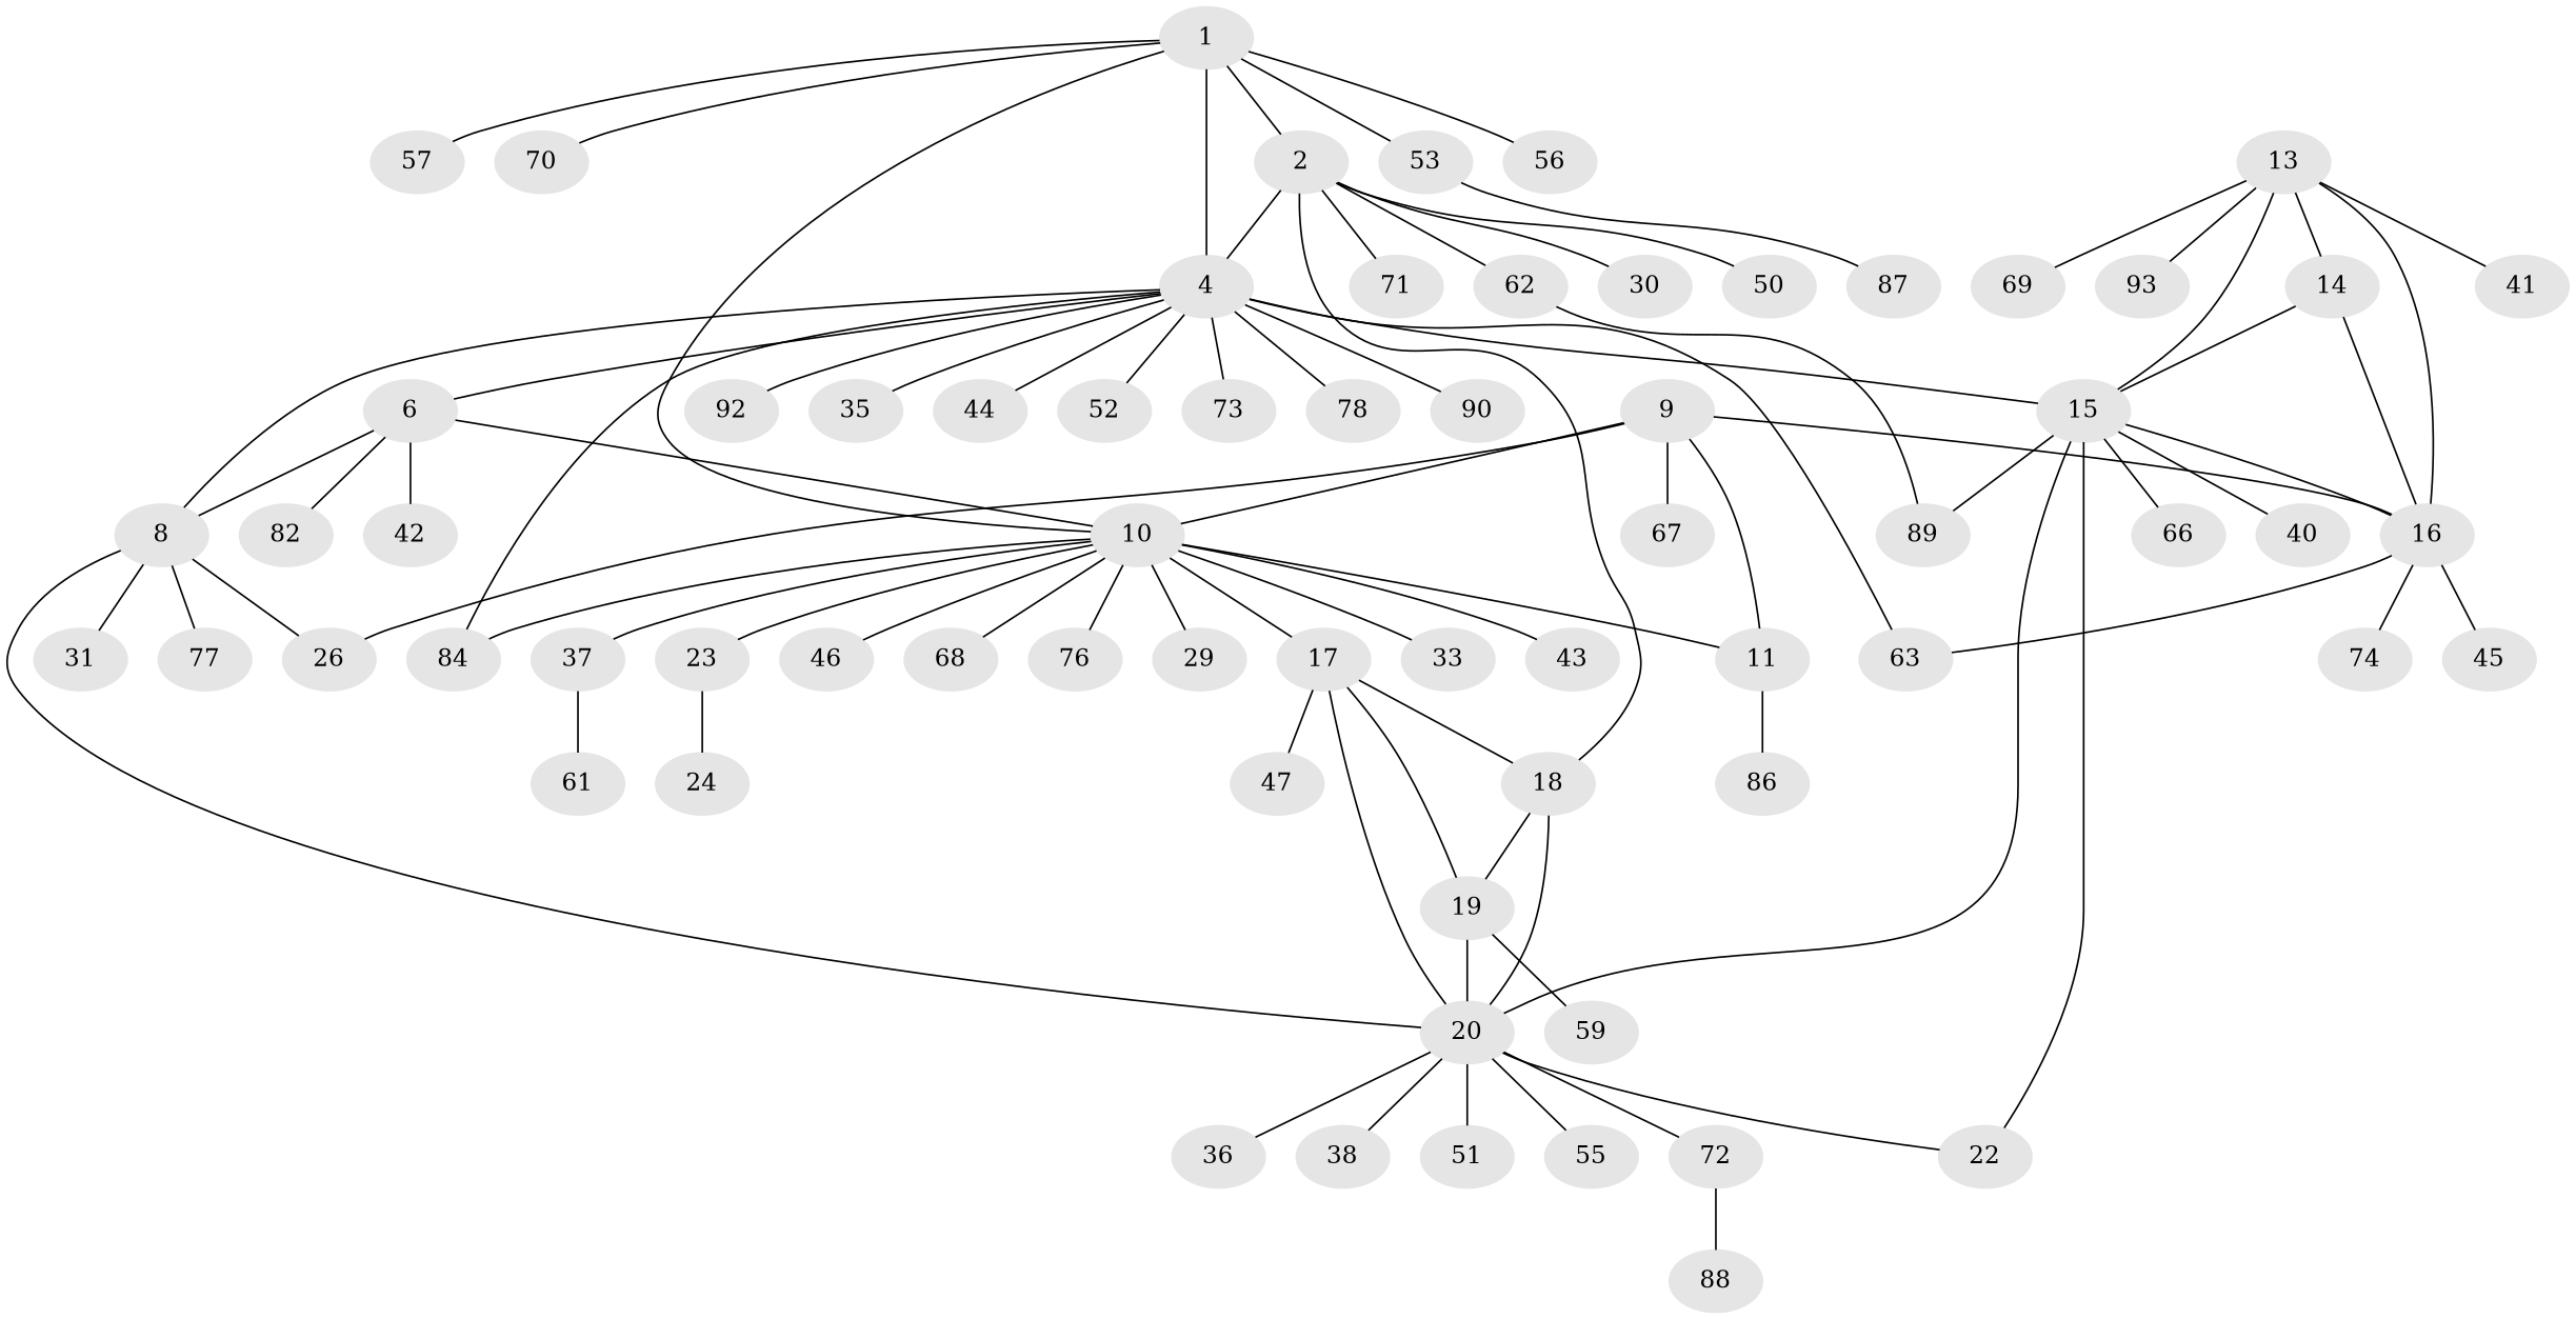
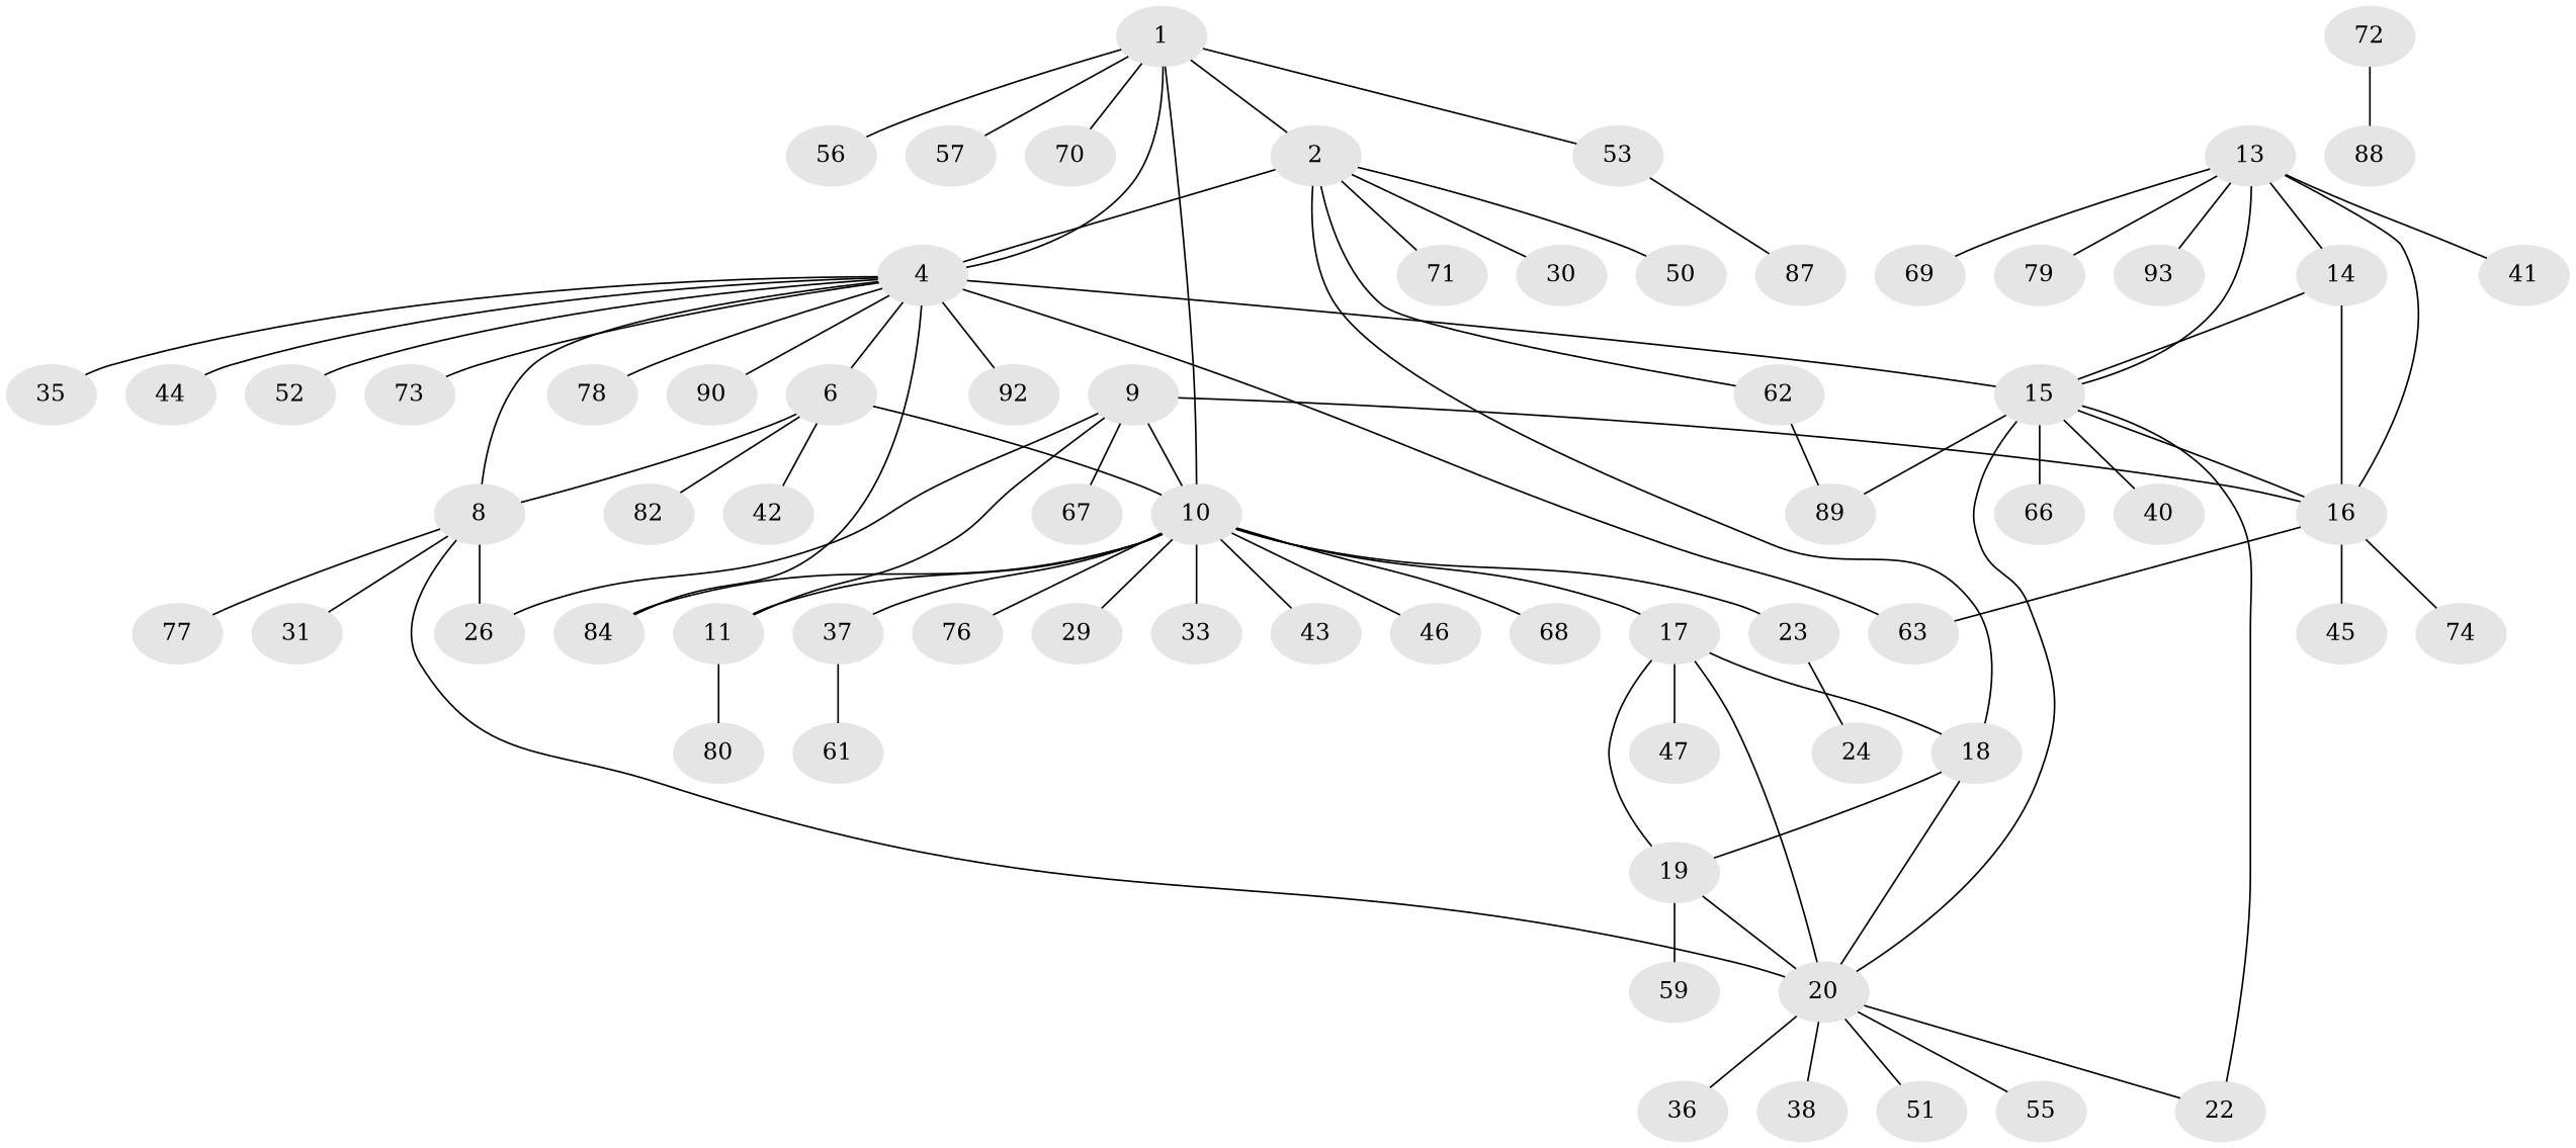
  graph {
    fontname="DejaVu Serif"
    node [color=gray90 fontname="DejaVu Serif" style=filled]
    edge [fontname="DejaVu Serif"]
    1 [super="+25"]
    2 [super="+3"]
    4 [super="+5"]
    10 [super="+12"]
    53
    56
    57
    70
    18 [super="+32"]
    30
    50
    62
    71
    6 [super="+7"]
    8 [super="+60"]
    15 [super="+80"]
    35
    44 [super="+65"]
    52 [super="+54"]
    63
    73
    78
    84
    90
    92
    11 [super="+34"]
    17 [super="+39"]
    23
    29
    33
    37 [super="+81"]
    43
    46
    68
    76
    87
    20 [super="+21"]
    19 [super="+91"]
    89
    42
    82
    26 [super="+28"]
    31
    77
    16 [super="+58"]
    22
    40
    66
    36
    38
    51
    55
    72
    9 [super="+27"]
    67
-   86
+   86 [label=80]
    45
    74
    47
    24
    61 [super="+64"]
    13 [super="+49"]
    14 [super="+85"]
    41
    69
+   79 [super="+83"]
    93
    59
    88
    1 -- 2 [weight=2]
    1 -- 4 [weight=2]
    1 -- 10
    1 -- 53
    1 -- 56
    1 -- 57
    1 -- 70
    2 -- 4 [weight=2]
    2 -- 18
    2 -- 30
    2 -- 50
    2 -- 62
    2 -- 71
    4 -- 6 [weight=2]
    4 -- 8
    4 -- 15 [weight=3]
    4 -- 35
    4 -- 44
    4 -- 52
    4 -- 63
    4 -- 73
    4 -- 78
    4 -- 84
    4 -- 90
    4 -- 92
    10 -- 84
    10 -- 11 [weight=2]
    10 -- 17
    10 -- 23
    10 -- 29
    10 -- 33
    10 -- 37
    10 -- 43
    10 -- 46
    10 -- 68
    10 -- 76
    53 -- 87
    18 -- 20
    18 -- 19
    62 -- 89
    6 -- 10
    6 -- 8 [weight=2]
    6 -- 42
    6 -- 82
    8 -- 20
    8 -- 26
    8 -- 31
    8 -- 77
    15 -- 20
    15 -- 89
    15 -- 16
    15 -- 22
    15 -- 40
    15 -- 66
    11 -- 86
    17 -- 18
    17 -- 20
    17 -- 19
    17 -- 47
    23 -- 24
    37 -- 61
    20 -- 22
    20 -- 36
    20 -- 38
    20 -- 51
    20 -- 55
-   20 -- 72
    19 -- 20
    19 -- 59
    16 -- 63
    16 -- 45
    16 -- 74
    72 -- 88
    9 -- 10 [weight=2]
    9 -- 11
    9 -- 26
    9 -- 16
    9 -- 67
    13 -- 15
    13 -- 16
    13 -- 14
    13 -- 41
    13 -- 69
+   13 -- 79
    13 -- 93
    14 -- 15
    14 -- 16
  }
